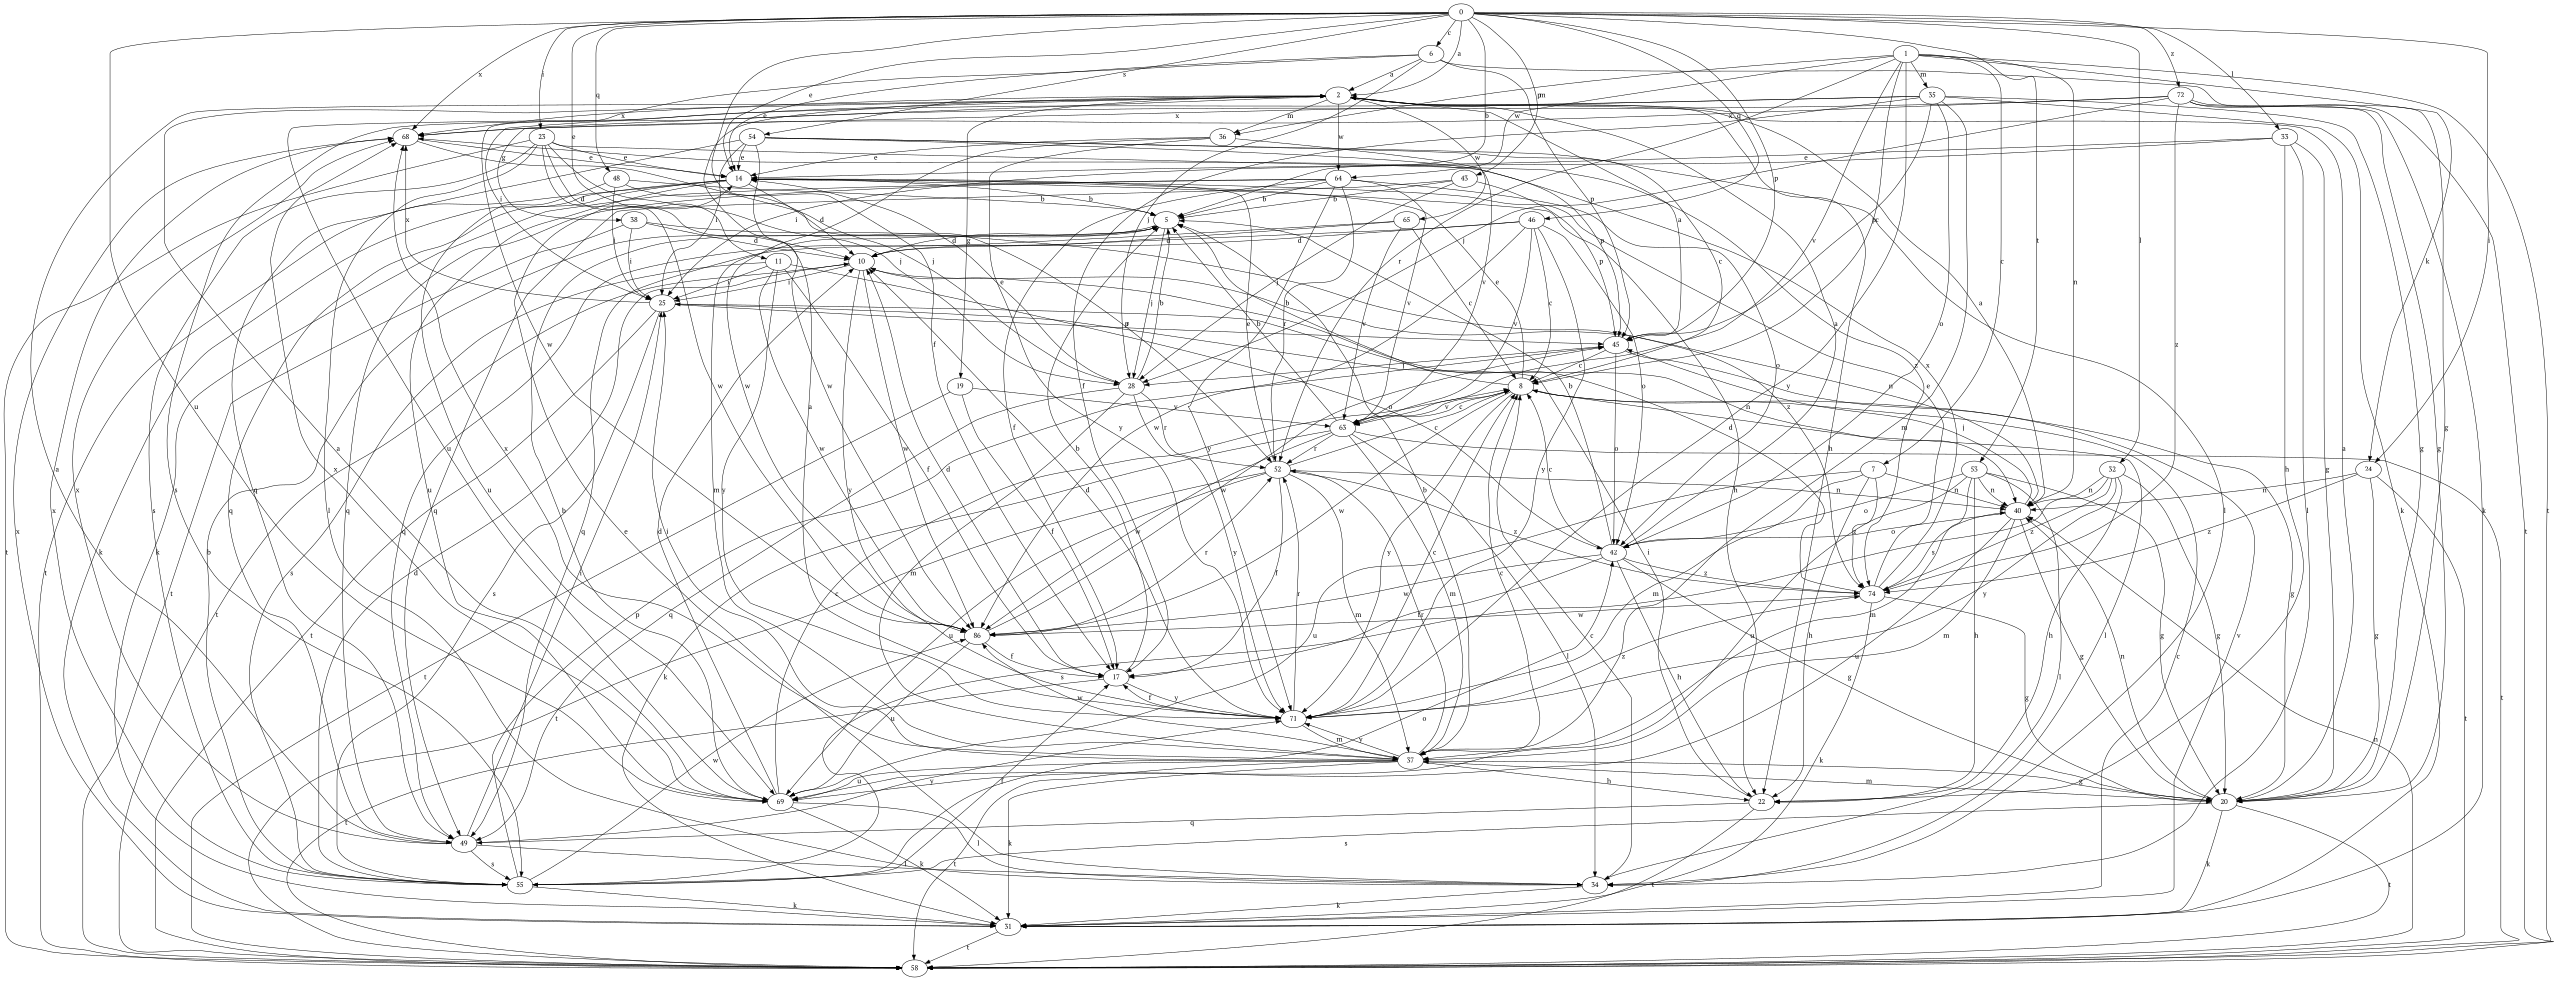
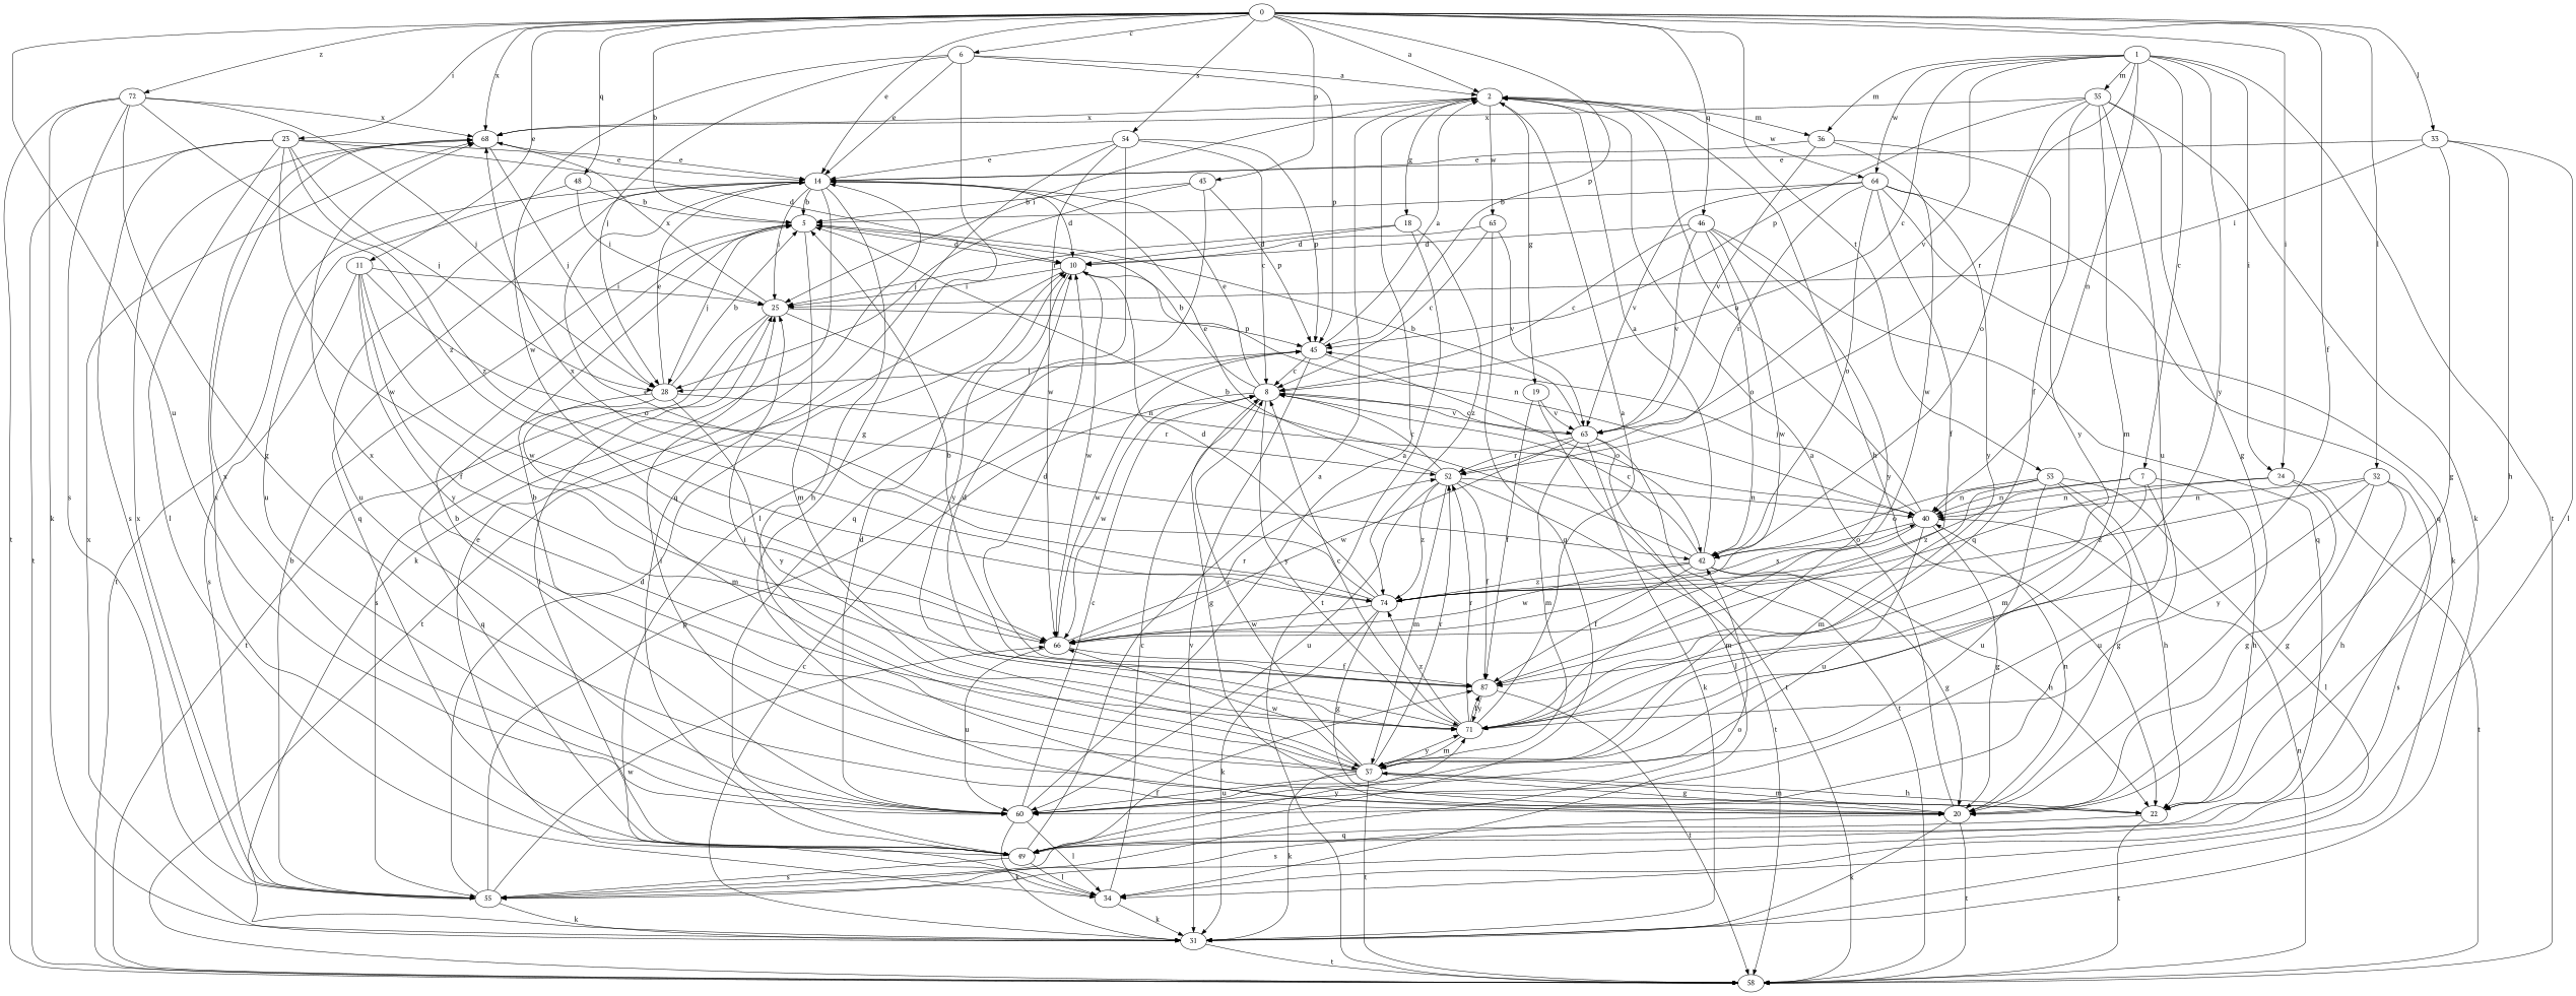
  strict digraph {
    fontname="PT Serif"
    node [fontname="PT Serif"]
    edge [fontname="PT Serif"]
    0
    2
    5
    6
    11
    14
-   17
+   17 [label=87]
    23
    24
    32
    33
    43
    45
    46
    48
    54
    n17 [label=53]
-   60 [label=69]
+   60
    68
    72
    36
    64
-   18 [label=38]
+   18
    19
    22
    25
    65
    10
    28
    37
    20
-   66 [label=86]
+   66
    71
    42
    55
    58
    31
    49
    74
    34
    40
    8
    63
    52
    1
    7
    35
    0 -> 2 [label=a]
    0 -> 5 [label=b]
    0 -> 6 [label=c]
    0 -> 11 [label=e]
    0 -> 14 [label=e]
    0 -> 17 [label=f]
    0 -> 23 [label=i]
    0 -> 24 [label=i]
    0 -> 32 [label=l]
    0 -> 33 [label=l]
    0 -> 43 [label=p]
    0 -> 45 [label=p]
    0 -> 46 [label=q]
    0 -> 48 [label=q]
    0 -> 54 [label=s]
    0 -> n17 [label=t]
    0 -> 60 [label=u]
    0 -> 68 [label=x]
    0 -> 72 [label=z]
    2 -> 68 [label=x]
    2 -> 36 [label=m]
    2 -> 64 [label=w]
    2 -> 18 [label=g]
    2 -> 19 [label=g]
    2 -> 22 [label=h]
    2 -> 25 [label=i]
    2 -> 65 [label=w]
    5 -> 10 [label=d]
    5 -> 28 [label=j]
    5 -> 37 [label=m]
    6 -> 2 [label=a]
    6 -> 14 [label=e]
    6 -> 45 [label=p]
    6 -> 28 [label=j]
    6 -> 20 [label=g]
    6 -> 66 [label=w]
    11 -> 17 [label=f]
    11 -> 25 [label=i]
    11 -> 66 [label=w]
    11 -> 71 [label=y]
    11 -> 42 [label=o]
    11 -> 55 [label=s]
    14 -> 5 [label=b]
    14 -> 60 [label=u]
    14 -> 22 [label=h]
    14 -> 10 [label=d]
    14 -> 58 [label=t]
    14 -> 31 [label=k]
    14 -> 49 [label=q]
    17 -> 5 [label=b]
    17 -> 10 [label=d]
    17 -> 71 [label=y]
    17 -> 58 [label=t]
    23 -> 14 [label=e]
    23 -> 10 [label=d]
    23 -> 28 [label=j]
    23 -> 66 [label=w]
    23 -> 55 [label=s]
    23 -> 58 [label=t]
    23 -> 74 [label=z]
    23 -> 34 [label=l]
    24 -> 20 [label=g]
    24 -> 58 [label=t]
-   24 -> 74 [label=z]
+   24 -> 74 [label=q]
    24 -> 40 [label=n]
    32 -> 22 [label=h]
    32 -> 20 [label=g]
    32 -> 71 [label=y]
    32 -> 55 [label=s]
    32 -> 74 [label=z]
    32 -> 40 [label=n]
    33 -> 14 [label=e]
    33 -> 22 [label=h]
    33 -> 25 [label=i]
    33 -> 20 [label=g]
    33 -> 34 [label=l]
    43 -> 5 [label=b]
    43 -> 45 [label=p]
    43 -> 28 [label=j]
    43 -> 49 [label=q]
    45 -> 2 [label=a]
    45 -> 28 [label=j]
    45 -> 42 [label=o]
    45 -> 31 [label=v]
    45 -> 8 [label=c]
    46 -> 10 [label=d]
    46 -> 66 [label=w]
    46 -> 71 [label=y]
    46 -> 42 [label=o]
    46 -> 49 [label=q]
    46 -> 8 [label=c]
    46 -> 63 [label=v]
    48 -> 5 [label=b]
    48 -> 60 [label=u]
    48 -> 25 [label=i]
-   48 -> 52 [label=r]
    54 -> 14 [label=e]
    54 -> 45 [label=p]
-   54 -> 25 [label=i]
+   14 -> 25 [label=i]
    54 -> 66 [label=w]
    54 -> 49 [label=q]
    54 -> 34 [label=l]
    54 -> 8 [label=c]
    n17 -> 60 [label=u]
    n17 -> 22 [label=h]
    n17 -> 37 [label=m]
    n17 -> 20 [label=g]
    n17 -> 42 [label=o]
    n17 -> 34 [label=l]
    n17 -> 40 [label=n]
    60 -> 2 [label=a]
    60 -> 5 [label=b]
    60 -> 68 [label=x]
    60 -> 10 [label=d]
    60 -> 31 [label=k]
    60 -> 34 [label=l]
    60 -> 8 [label=c]
    68 -> 14 [label=e]
    68 -> 28 [label=j]
    72 -> 68 [label=x]
    72 -> 28 [label=j]
    72 -> 20 [label=g]
    72 -> 55 [label=s]
    72 -> 58 [label=t]
    72 -> 31 [label=k]
    72 -> 74 [label=z]
    36 -> 14 [label=e]
    36 -> 66 [label=w]
    36 -> 71 [label=y]
    36 -> 63 [label=v]
    64 -> 5 [label=b]
    64 -> 17 [label=f]
    64 -> 71 [label=y]
    64 -> 42 [label=o]
    64 -> 31 [label=k]
    64 -> 49 [label=q]
    64 -> 63 [label=v]
    64 -> 52 [label=r]
    18 -> 25 [label=i]
    18 -> 10 [label=d]
    18 -> 58 [label=t]
    18 -> 74 [label=z]
    19 -> 17 [label=f]
    19 -> 58 [label=t]
    19 -> 63 [label=v]
    22 -> 25 [label=i]
    22 -> 58 [label=t]
    22 -> 49 [label=q]
    25 -> 45 [label=p]
    25 -> 68 [label=x]
    25 -> 55 [label=s]
    25 -> 58 [label=t]
    25 -> 40 [label=n]
    65 -> 10 [label=d]
    65 -> 49 [label=q]
    65 -> 8 [label=c]
    65 -> 63 [label=v]
    10 -> 25 [label=i]
    10 -> 66 [label=w]
    10 -> 71 [label=y]
    10 -> 58 [label=t]
    10 -> 40 [label=n]
    28 -> 5 [label=b]
    28 -> 14 [label=e]
    28 -> 37 [label=m]
    28 -> 71 [label=y]
    28 -> 49 [label=q]
    28 -> 52 [label=r]
    37 -> 5 [label=b]
    37 -> 60 [label=u]
    37 -> 68 [label=x]
    37 -> 22 [label=h]
    37 -> 25 [label=i]
    37 -> 20 [label=g]
    37 -> 66 [label=w]
    37 -> 71 [label=y]
    37 -> 58 [label=t]
    37 -> 31 [label=k]
    37 -> 8 [label=c]
    37 -> 52 [label=r]
    20 -> 2 [label=a]
    20 -> 37 [label=m]
    20 -> 55 [label=s]
    20 -> 58 [label=t]
    20 -> 31 [label=k]
    20 -> 40 [label=n]
    66 -> 17 [label=f]
    66 -> 45 [label=w]
    66 -> 60 [label=u]
    66 -> 52 [label=r]
    71 -> 2 [label=a]
    71 -> 17 [label=f]
    71 -> 10 [label=d]
    71 -> 37 [label=m]
    71 -> 74 [label=z]
    71 -> 8 [label=c]
    71 -> 52 [label=r]
    42 -> 2 [label=a]
    42 -> 5 [label=b]
    42 -> 17 [label=f]
    42 -> 22 [label=h]
    42 -> 20 [label=g]
    42 -> 66 [label=w]
    42 -> 74 [label=z]
    42 -> 8 [label=c]
    55 -> 5 [label=b]
    55 -> 17 [label=f]
    55 -> 45 [label=p]
    55 -> 68 [label=x]
    55 -> 10 [label=d]
    55 -> 66 [label=w]
    55 -> 42 [label=o]
    55 -> 31 [label=k]
    58 -> 40 [label=n]
    31 -> 68 [label=x]
    31 -> 58 [label=t]
    31 -> 8 [label=c]
    49 -> 2 [label=a]
    49 -> 68 [label=x]
    49 -> 25 [label=i]
    49 -> 71 [label=y]
    49 -> 55 [label=s]
    49 -> 34 [label=l]
    74 -> 14 [label=e]
    74 -> 68 [label=x]
    74 -> 10 [label=d]
    74 -> 20 [label=g]
    74 -> 66 [label=w]
    74 -> 31 [label=k]
    74 -> 40 [label=s]
    34 -> 14 [label=e]
    34 -> 31 [label=k]
    34 -> 8 [label=c]
    40 -> 2 [label=a]
    40 -> 45 [label=j]
    40 -> 60 [label=u]
    40 -> 37 [label=m]
    40 -> 20 [label=g]
    40 -> 42 [label=o]
    8 -> 5 [label=b]
    8 -> 14 [label=e]
    8 -> 20 [label=g]
    8 -> 66 [label=w]
    8 -> 71 [label=y]
-   8 -> 34 [label=l]
    8 -> 63 [label=v]
    63 -> 5 [label=b]
    63 -> 37 [label=m]
    63 -> 66 [label=w]
    63 -> 58 [label=t]
    63 -> 31 [label=k]
    63 -> 34 [label=l]
    63 -> 8 [label=c]
    63 -> 52 [label=r]
    52 -> 14 [label=e]
    52 -> 17 [label=f]
    52 -> 60 [label=u]
    52 -> 37 [label=m]
    52 -> 58 [label=t]
    52 -> 74 [label=z]
    52 -> 40 [label=n]
    52 -> 8 [label=c]
-   1 -> 24 [label=k]
+   1 -> 24 [label=i]
    1 -> 36 [label=m]
    1 -> 64 [label=w]
    1 -> 71 [label=y]
    1 -> 58 [label=t]
    1 -> 40 [label=n]
    1 -> 8 [label=c]
    1 -> 63 [label=v]
    1 -> 52 [label=r]
    1 -> 7 [label=c]
    1 -> 35 [label=m]
    7 -> 60 [label=u]
    7 -> 22 [label=h]
    7 -> 71 [label=m]
    7 -> 74 [label=z]
    7 -> 40 [label=n]
    35 -> 17 [label=f]
    35 -> 45 [label=p]
    35 -> 60 [label=u]
    35 -> 68 [label=x]
    35 -> 37 [label=m]
    35 -> 20 [label=g]
    35 -> 42 [label=o]
    35 -> 31 [label=k]
  }
